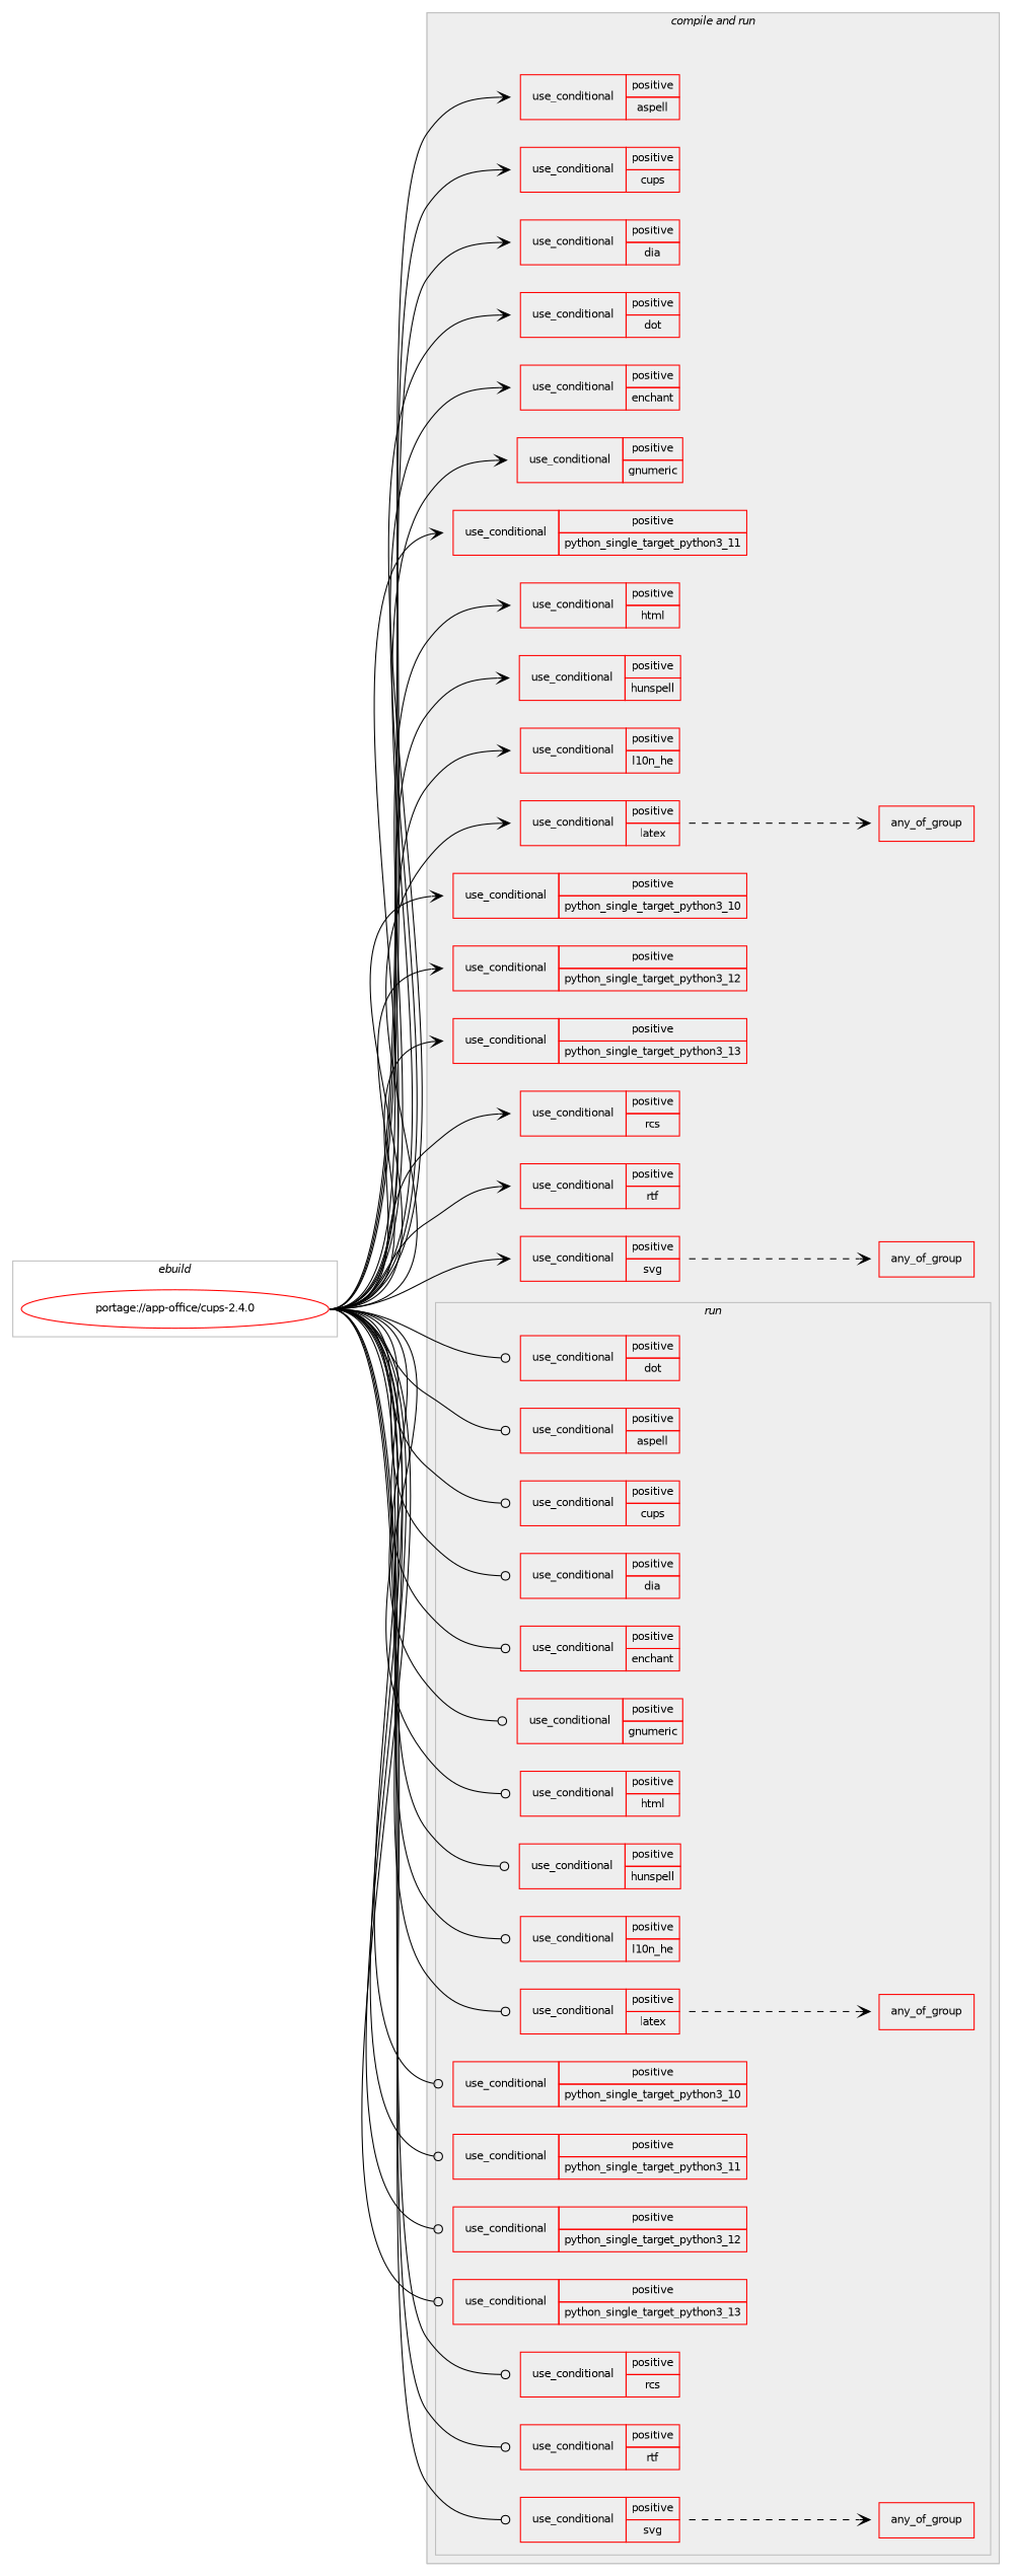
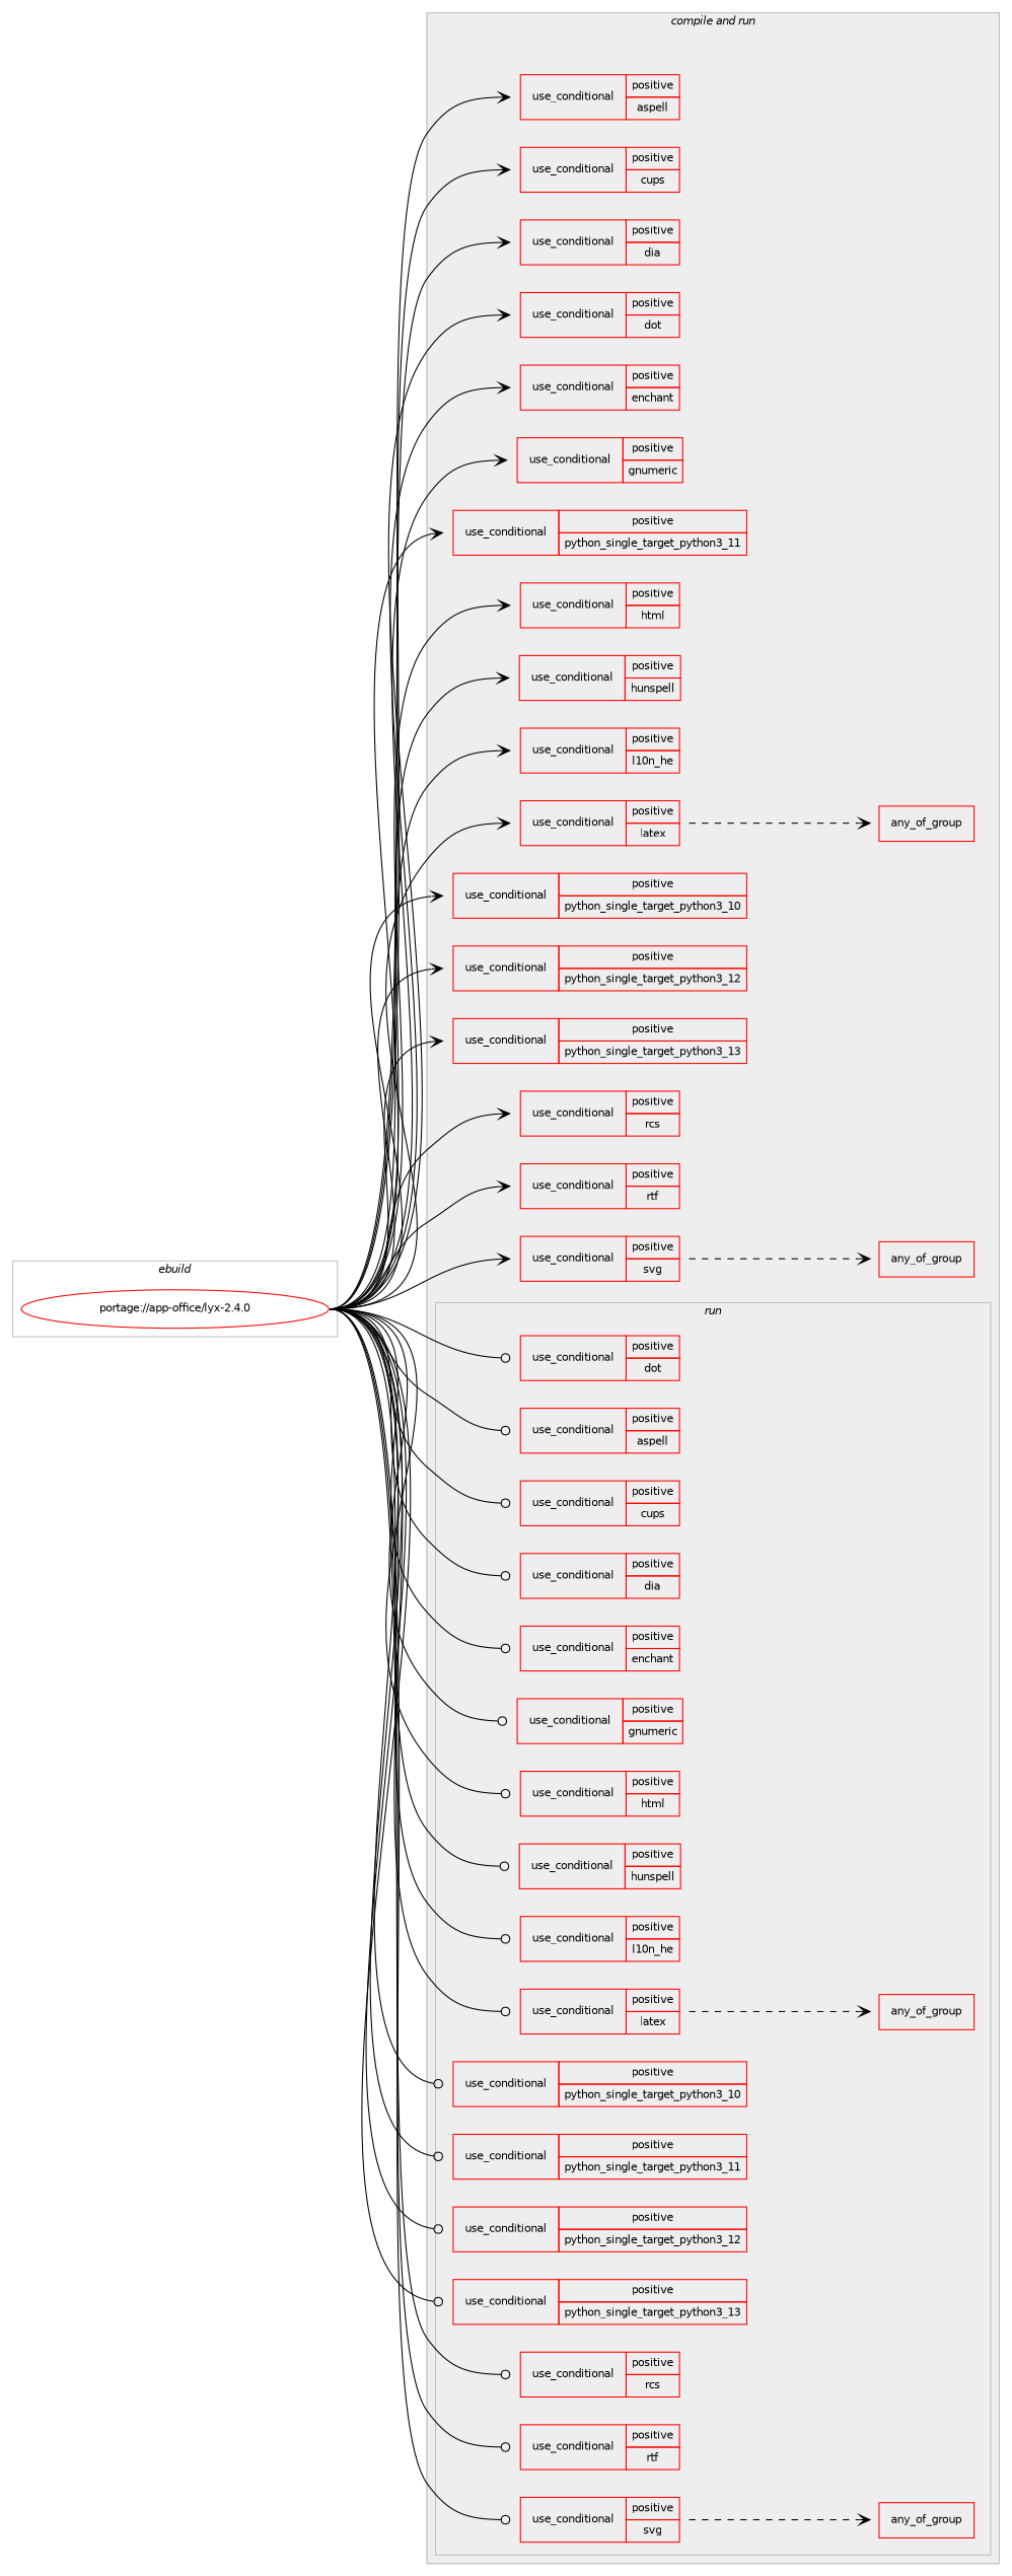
  digraph {
    compound=true
    concentrate=true
    fontname=Helvetica
    fontsize=10
    newrank=true
    rankdir=LR
    ranksep=1.5
    node [color=red fontname=Helvetica fontsize=10 shape=none]
    edge [arrowhead=vee headport=w style=solid tailport=e weight=20]
-   n1 [label="portage://app-office/cups-2.4.0" width=4 shape=""]
+   n1 [label="portage://app-office/lyx-2.4.0" width=4 shape=""]
    n2 [label=<<TABLE BORDER="0" CELLBORDER="1" CELLSPACING="0" CELLPADDING="4"><TR><TD ROWSPAN="3" CELLPADDING="10">use_conditional</TD></TR><TR><TD>positive</TD></TR><TR><TD>aspell</TD></TR></TABLE>>]
    n3 [label=<<TABLE BORDER="0" CELLBORDER="1" CELLSPACING="0" CELLPADDING="4"><TR><TD ROWSPAN="3" CELLPADDING="10">use_conditional</TD></TR><TR><TD>positive</TD></TR><TR><TD>cups</TD></TR></TABLE>>]
    n4 [label=<<TABLE BORDER="0" CELLBORDER="1" CELLSPACING="0" CELLPADDING="4"><TR><TD ROWSPAN="3" CELLPADDING="10">use_conditional</TD></TR><TR><TD>positive</TD></TR><TR><TD>dia</TD></TR></TABLE>>]
    n5 [label=<<TABLE BORDER="0" CELLBORDER="1" CELLSPACING="0" CELLPADDING="4"><TR><TD ROWSPAN="3" CELLPADDING="10">use_conditional</TD></TR><TR><TD>positive</TD></TR><TR><TD>dot</TD></TR></TABLE>>]
    n6 [label=<<TABLE BORDER="0" CELLBORDER="1" CELLSPACING="0" CELLPADDING="4"><TR><TD ROWSPAN="3" CELLPADDING="10">use_conditional</TD></TR><TR><TD>positive</TD></TR><TR><TD>enchant</TD></TR></TABLE>>]
    n7 [label=<<TABLE BORDER="0" CELLBORDER="1" CELLSPACING="0" CELLPADDING="4"><TR><TD ROWSPAN="3" CELLPADDING="10">use_conditional</TD></TR><TR><TD>positive</TD></TR><TR><TD>gnumeric</TD></TR></TABLE>>]
    n8 [label=<<TABLE BORDER="0" CELLBORDER="1" CELLSPACING="0" CELLPADDING="4"><TR><TD ROWSPAN="3" CELLPADDING="10">use_conditional</TD></TR><TR><TD>positive</TD></TR><TR><TD>python_single_target_python3_11</TD></TR></TABLE>>]
    n9 [label=<<TABLE BORDER="0" CELLBORDER="1" CELLSPACING="0" CELLPADDING="4"><TR><TD ROWSPAN="3" CELLPADDING="10">use_conditional</TD></TR><TR><TD>positive</TD></TR><TR><TD>html</TD></TR></TABLE>>]
    n10 [label=<<TABLE BORDER="0" CELLBORDER="1" CELLSPACING="0" CELLPADDING="4"><TR><TD ROWSPAN="3" CELLPADDING="10">use_conditional</TD></TR><TR><TD>positive</TD></TR><TR><TD>hunspell</TD></TR></TABLE>>]
    n11 [label=<<TABLE BORDER="0" CELLBORDER="1" CELLSPACING="0" CELLPADDING="4"><TR><TD ROWSPAN="3" CELLPADDING="10">use_conditional</TD></TR><TR><TD>positive</TD></TR><TR><TD>l10n_he</TD></TR></TABLE>>]
    n12 [label=<<TABLE BORDER="0" CELLBORDER="1" CELLSPACING="0" CELLPADDING="4"><TR><TD CELLPADDING="10">any_of_group</TD></TR></TABLE>>]
    n13 [label=<<TABLE BORDER="0" CELLBORDER="1" CELLSPACING="0" CELLPADDING="4"><TR><TD ROWSPAN="3" CELLPADDING="10">use_conditional</TD></TR><TR><TD>positive</TD></TR><TR><TD>latex</TD></TR></TABLE>>]
    n14 [label=<<TABLE BORDER="0" CELLBORDER="1" CELLSPACING="0" CELLPADDING="4"><TR><TD ROWSPAN="3" CELLPADDING="10">use_conditional</TD></TR><TR><TD>positive</TD></TR><TR><TD>python_single_target_python3_10</TD></TR></TABLE>>]
    n15 [label=<<TABLE BORDER="0" CELLBORDER="1" CELLSPACING="0" CELLPADDING="4"><TR><TD ROWSPAN="3" CELLPADDING="10">use_conditional</TD></TR><TR><TD>positive</TD></TR><TR><TD>python_single_target_python3_12</TD></TR></TABLE>>]
    n16 [label=<<TABLE BORDER="0" CELLBORDER="1" CELLSPACING="0" CELLPADDING="4"><TR><TD ROWSPAN="3" CELLPADDING="10">use_conditional</TD></TR><TR><TD>positive</TD></TR><TR><TD>python_single_target_python3_13</TD></TR></TABLE>>]
    n17 [label=<<TABLE BORDER="0" CELLBORDER="1" CELLSPACING="0" CELLPADDING="4"><TR><TD ROWSPAN="3" CELLPADDING="10">use_conditional</TD></TR><TR><TD>positive</TD></TR><TR><TD>rcs</TD></TR></TABLE>>]
    n18 [label=<<TABLE BORDER="0" CELLBORDER="1" CELLSPACING="0" CELLPADDING="4"><TR><TD ROWSPAN="3" CELLPADDING="10">use_conditional</TD></TR><TR><TD>positive</TD></TR><TR><TD>rtf</TD></TR></TABLE>>]
    n19 [label=<<TABLE BORDER="0" CELLBORDER="1" CELLSPACING="0" CELLPADDING="4"><TR><TD CELLPADDING="10">any_of_group</TD></TR></TABLE>>]
    n20 [label=<<TABLE BORDER="0" CELLBORDER="1" CELLSPACING="0" CELLPADDING="4"><TR><TD ROWSPAN="3" CELLPADDING="10">use_conditional</TD></TR><TR><TD>positive</TD></TR><TR><TD>svg</TD></TR></TABLE>>]
    n21 [label=<<TABLE BORDER="0" CELLBORDER="1" CELLSPACING="0" CELLPADDING="4"><TR><TD ROWSPAN="3" CELLPADDING="10">use_conditional</TD></TR><TR><TD>positive</TD></TR><TR><TD>dot</TD></TR></TABLE>>]
    n22 [label=<<TABLE BORDER="0" CELLBORDER="1" CELLSPACING="0" CELLPADDING="4"><TR><TD ROWSPAN="3" CELLPADDING="10">use_conditional</TD></TR><TR><TD>positive</TD></TR><TR><TD>aspell</TD></TR></TABLE>>]
    n23 [label=<<TABLE BORDER="0" CELLBORDER="1" CELLSPACING="0" CELLPADDING="4"><TR><TD ROWSPAN="3" CELLPADDING="10">use_conditional</TD></TR><TR><TD>positive</TD></TR><TR><TD>cups</TD></TR></TABLE>>]
    n24 [label=<<TABLE BORDER="0" CELLBORDER="1" CELLSPACING="0" CELLPADDING="4"><TR><TD ROWSPAN="3" CELLPADDING="10">use_conditional</TD></TR><TR><TD>positive</TD></TR><TR><TD>dia</TD></TR></TABLE>>]
    n25 [label=<<TABLE BORDER="0" CELLBORDER="1" CELLSPACING="0" CELLPADDING="4"><TR><TD ROWSPAN="3" CELLPADDING="10">use_conditional</TD></TR><TR><TD>positive</TD></TR><TR><TD>enchant</TD></TR></TABLE>>]
    n26 [label=<<TABLE BORDER="0" CELLBORDER="1" CELLSPACING="0" CELLPADDING="4"><TR><TD ROWSPAN="3" CELLPADDING="10">use_conditional</TD></TR><TR><TD>positive</TD></TR><TR><TD>gnumeric</TD></TR></TABLE>>]
    n27 [label=<<TABLE BORDER="0" CELLBORDER="1" CELLSPACING="0" CELLPADDING="4"><TR><TD ROWSPAN="3" CELLPADDING="10">use_conditional</TD></TR><TR><TD>positive</TD></TR><TR><TD>html</TD></TR></TABLE>>]
    n28 [label=<<TABLE BORDER="0" CELLBORDER="1" CELLSPACING="0" CELLPADDING="4"><TR><TD ROWSPAN="3" CELLPADDING="10">use_conditional</TD></TR><TR><TD>positive</TD></TR><TR><TD>hunspell</TD></TR></TABLE>>]
    n29 [label=<<TABLE BORDER="0" CELLBORDER="1" CELLSPACING="0" CELLPADDING="4"><TR><TD ROWSPAN="3" CELLPADDING="10">use_conditional</TD></TR><TR><TD>positive</TD></TR><TR><TD>l10n_he</TD></TR></TABLE>>]
    n30 [label=<<TABLE BORDER="0" CELLBORDER="1" CELLSPACING="0" CELLPADDING="4"><TR><TD CELLPADDING="10">any_of_group</TD></TR></TABLE>>]
    n31 [label=<<TABLE BORDER="0" CELLBORDER="1" CELLSPACING="0" CELLPADDING="4"><TR><TD ROWSPAN="3" CELLPADDING="10">use_conditional</TD></TR><TR><TD>positive</TD></TR><TR><TD>latex</TD></TR></TABLE>>]
    n32 [label=<<TABLE BORDER="0" CELLBORDER="1" CELLSPACING="0" CELLPADDING="4"><TR><TD ROWSPAN="3" CELLPADDING="10">use_conditional</TD></TR><TR><TD>positive</TD></TR><TR><TD>python_single_target_python3_10</TD></TR></TABLE>>]
    n33 [label=<<TABLE BORDER="0" CELLBORDER="1" CELLSPACING="0" CELLPADDING="4"><TR><TD ROWSPAN="3" CELLPADDING="10">use_conditional</TD></TR><TR><TD>positive</TD></TR><TR><TD>python_single_target_python3_11</TD></TR></TABLE>>]
    n34 [label=<<TABLE BORDER="0" CELLBORDER="1" CELLSPACING="0" CELLPADDING="4"><TR><TD ROWSPAN="3" CELLPADDING="10">use_conditional</TD></TR><TR><TD>positive</TD></TR><TR><TD>python_single_target_python3_12</TD></TR></TABLE>>]
    n35 [label=<<TABLE BORDER="0" CELLBORDER="1" CELLSPACING="0" CELLPADDING="4"><TR><TD ROWSPAN="3" CELLPADDING="10">use_conditional</TD></TR><TR><TD>positive</TD></TR><TR><TD>python_single_target_python3_13</TD></TR></TABLE>>]
    n36 [label=<<TABLE BORDER="0" CELLBORDER="1" CELLSPACING="0" CELLPADDING="4"><TR><TD ROWSPAN="3" CELLPADDING="10">use_conditional</TD></TR><TR><TD>positive</TD></TR><TR><TD>rcs</TD></TR></TABLE>>]
    n37 [label=<<TABLE BORDER="0" CELLBORDER="1" CELLSPACING="0" CELLPADDING="4"><TR><TD ROWSPAN="3" CELLPADDING="10">use_conditional</TD></TR><TR><TD>positive</TD></TR><TR><TD>rtf</TD></TR></TABLE>>]
    n38 [label=<<TABLE BORDER="0" CELLBORDER="1" CELLSPACING="0" CELLPADDING="4"><TR><TD CELLPADDING="10">any_of_group</TD></TR></TABLE>>]
    n39 [label=<<TABLE BORDER="0" CELLBORDER="1" CELLSPACING="0" CELLPADDING="4"><TR><TD ROWSPAN="3" CELLPADDING="10">use_conditional</TD></TR><TR><TD>positive</TD></TR><TR><TD>svg</TD></TR></TABLE>>]
    subgraph cluster_1 {
      color=gray
      label=<<i>ebuild</i>>
      rank=same
      n1
    }
    subgraph cluster_2 {
      color=gray
      label=<<i>dependencies</i>>
      subgraph cluster_3 {
        color=gray
        fillcolor="#eeeeee"
        label=<<i>compile</i>>
        style=filled
        subgraph sub_4 {
          color=gray
          fillcolor="#eeeeee"
          label=<<i>compile</i>>
          style=filled
          n2
        }
        subgraph sub_5 {
          color=gray
          fillcolor="#eeeeee"
          label=<<i>compile</i>>
          style=filled
          n3
        }
        subgraph sub_6 {
          color=gray
          fillcolor="#eeeeee"
          label=<<i>compile</i>>
          style=filled
          n4
        }
        subgraph sub_7 {
          color=gray
          fillcolor="#eeeeee"
          label=<<i>compile</i>>
          style=filled
          n5
        }
        subgraph sub_8 {
          color=gray
          fillcolor="#eeeeee"
          label=<<i>compile</i>>
          style=filled
          n6
        }
        subgraph sub_9 {
          color=gray
          fillcolor="#eeeeee"
          label=<<i>compile</i>>
          style=filled
          n7
        }
        subgraph sub_10 {
          color=gray
          fillcolor="#eeeeee"
          label=<<i>compile</i>>
          style=filled
          n8
        }
        subgraph sub_11 {
          color=gray
          fillcolor="#eeeeee"
          label=<<i>compile</i>>
          style=filled
          n9
        }
        subgraph sub_12 {
          color=gray
          fillcolor="#eeeeee"
          label=<<i>compile</i>>
          style=filled
          n10
        }
        subgraph sub_13 {
          color=gray
          fillcolor="#eeeeee"
          label=<<i>compile</i>>
          style=filled
          n11
        }
        subgraph sub_14 {
          color=gray
          fillcolor="#eeeeee"
          label=<<i>compile</i>>
          style=filled
          n13
          subgraph sub_15 {
            color=gray
            fillcolor="#eeeeee"
            label=<<i>compile</i>>
            style=filled
            n12
          }
        }
        subgraph sub_16 {
          color=gray
          fillcolor="#eeeeee"
          label=<<i>compile</i>>
          style=filled
          n14
        }
        subgraph sub_17 {
          color=gray
          fillcolor="#eeeeee"
          label=<<i>compile</i>>
          style=filled
          n15
        }
        subgraph sub_18 {
          color=gray
          fillcolor="#eeeeee"
          label=<<i>compile</i>>
          style=filled
          n16
        }
        subgraph sub_19 {
          color=gray
          fillcolor="#eeeeee"
          label=<<i>compile</i>>
          style=filled
          n17
        }
        subgraph sub_20 {
          color=gray
          fillcolor="#eeeeee"
          label=<<i>compile</i>>
          style=filled
          n18
        }
        subgraph sub_21 {
          color=gray
          fillcolor="#eeeeee"
          label=<<i>compile</i>>
          style=filled
          n20
          subgraph sub_22 {
            color=gray
            fillcolor="#eeeeee"
            label=<<i>compile</i>>
            style=filled
            n19
          }
        }
      }
      subgraph cluster_23 {
        color=gray
        fillcolor="#eeeeee"
        label=<<i>compile and run</i>>
        style=filled
      }
      subgraph cluster_24 {
        color=gray
        fillcolor="#eeeeee"
        label=<<i>run</i>>
        style=filled
        subgraph sub_25 {
          color=gray
          fillcolor="#eeeeee"
          label=<<i>run</i>>
          style=filled
          n21
        }
        subgraph sub_26 {
          color=gray
          fillcolor="#eeeeee"
          label=<<i>run</i>>
          style=filled
          n22
        }
        subgraph sub_27 {
          color=gray
          fillcolor="#eeeeee"
          label=<<i>run</i>>
          style=filled
          n23
        }
        subgraph sub_28 {
          color=gray
          fillcolor="#eeeeee"
          label=<<i>run</i>>
          style=filled
          n24
        }
        subgraph sub_29 {
          color=gray
          fillcolor="#eeeeee"
          label=<<i>run</i>>
          style=filled
          n25
        }
        subgraph sub_30 {
          color=gray
          fillcolor="#eeeeee"
          label=<<i>run</i>>
          style=filled
          n26
        }
        subgraph sub_31 {
          color=gray
          fillcolor="#eeeeee"
          label=<<i>run</i>>
          style=filled
          n27
        }
        subgraph sub_32 {
          color=gray
          fillcolor="#eeeeee"
          label=<<i>run</i>>
          style=filled
          n28
        }
        subgraph sub_33 {
          color=gray
          fillcolor="#eeeeee"
          label=<<i>run</i>>
          style=filled
          n29
        }
        subgraph sub_34 {
          color=gray
          fillcolor="#eeeeee"
          label=<<i>run</i>>
          style=filled
          n31
          subgraph sub_35 {
            color=gray
            fillcolor="#eeeeee"
            label=<<i>run</i>>
            style=filled
            n30
          }
        }
        subgraph sub_36 {
          color=gray
          fillcolor="#eeeeee"
          label=<<i>run</i>>
          style=filled
          n32
        }
        subgraph sub_37 {
          color=gray
          fillcolor="#eeeeee"
          label=<<i>run</i>>
          style=filled
          n33
        }
        subgraph sub_38 {
          color=gray
          fillcolor="#eeeeee"
          label=<<i>run</i>>
          style=filled
          n34
        }
        subgraph sub_39 {
          color=gray
          fillcolor="#eeeeee"
          label=<<i>run</i>>
          style=filled
          n35
        }
        subgraph sub_40 {
          color=gray
          fillcolor="#eeeeee"
          label=<<i>run</i>>
          style=filled
          n36
        }
        subgraph sub_41 {
          color=gray
          fillcolor="#eeeeee"
          label=<<i>run</i>>
          style=filled
          n37
        }
        subgraph sub_42 {
          color=gray
          fillcolor="#eeeeee"
          label=<<i>run</i>>
          style=filled
          n39
          subgraph sub_43 {
            color=gray
            fillcolor="#eeeeee"
            label=<<i>run</i>>
            style=filled
            n38
          }
        }
      }
    }
    subgraph cluster_44 {
      color=gray
      label=<<i>candidates</i>>
      rank=same
    }
    n1 -> n2
    n1 -> n3
    n1 -> n4
    n1 -> n5
    n1 -> n6
    n1 -> n7
    n1 -> n8
    n1 -> n9
    n1 -> n10
    n1 -> n11
    n1 -> n13
    n1 -> n14
    n1 -> n15
    n1 -> n16
    n1 -> n17
    n1 -> n18
    n1 -> n20
    n1 -> n21 [arrowhead=odot]
    n1 -> n22 [arrowhead=odot]
    n1 -> n23 [arrowhead=odot]
    n1 -> n24 [arrowhead=odot]
    n1 -> n25 [arrowhead=odot]
    n1 -> n26 [arrowhead=odot]
    n1 -> n27 [arrowhead=odot]
    n1 -> n28 [arrowhead=odot]
    n1 -> n29 [arrowhead=odot]
    n1 -> n31 [arrowhead=odot]
    n1 -> n32 [arrowhead=odot]
    n1 -> n33 [arrowhead=odot]
    n1 -> n34 [arrowhead=odot]
    n1 -> n35 [arrowhead=odot]
    n1 -> n36 [arrowhead=odot]
    n1 -> n37 [arrowhead=odot]
    n1 -> n39 [arrowhead=odot]
    n13 -> n12 [style=dashed]
    n20 -> n19 [style=dashed]
    n31 -> n30 [style=dashed]
    n39 -> n38 [style=dashed]
  }
